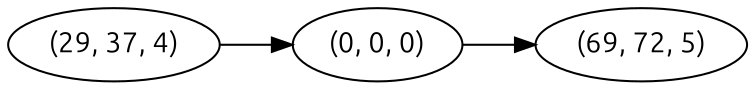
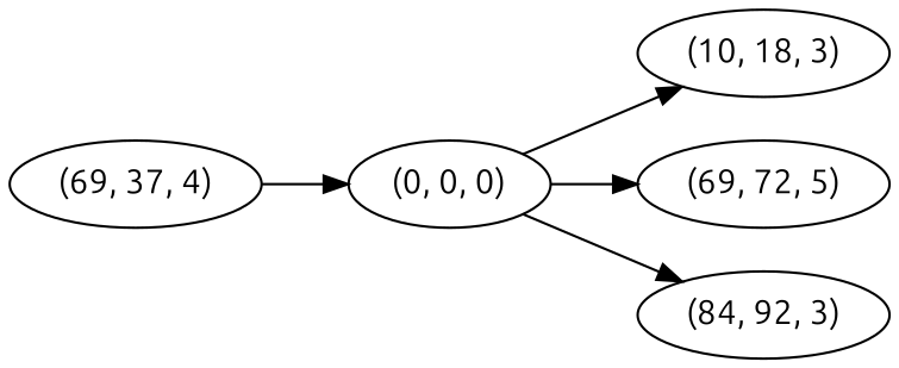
  digraph {
    fontname=Ubuntu
    rankdir=LR
    node [fontname=Ubuntu]
    edge [fontname=Ubuntu]
    "(0, 0, 0)"
+   "(10, 18, 3)"
    n3 [label="(69, 72, 5)"]
-   "(29, 37, 4)"
+   "(84, 92, 3)"
+   "(29, 37, 4)" [label="(69, 37, 4)"]
+   "(0, 0, 0)" -> "(10, 18, 3)"
    "(0, 0, 0)" -> n3
+   "(0, 0, 0)" -> "(84, 92, 3)"
    "(29, 37, 4)" -> "(0, 0, 0)"
  }
